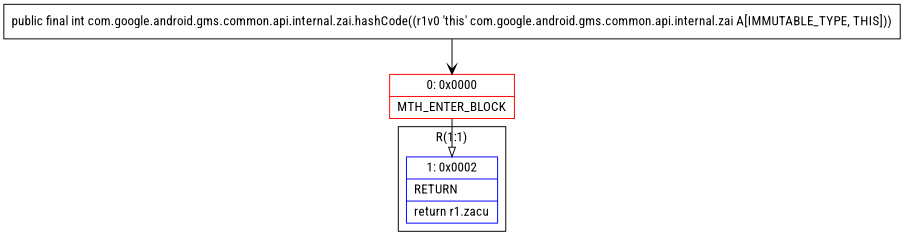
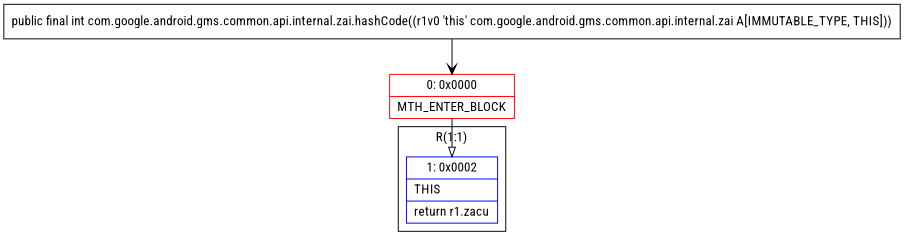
  digraph {
    fontname="Roboto Condensed"
    node [shape=record fontname="Roboto Condensed"]
    edge [fontname="Roboto Condensed"]
-   n1 [color=blue label="{1\:\ 0x0002|RETURN\l|return r1.zacu\l}"]
+   n1 [color=blue label="{1\:\ 0x0002|THIS\l|return r1.zacu\l}"]
    n2 [color=red label="{0\:\ 0x0000|MTH_ENTER_BLOCK\l}"]
    n3 [label="{public final int com.google.android.gms.common.api.internal.zai.hashCode((r1v0 'this' com.google.android.gms.common.api.internal.zai A[IMMUTABLE_TYPE, THIS])) }"]
    subgraph cluster_1 {
      label="R(1:1)"
      n1
    }
    n2 -> n1 [arrowhead=onormal]
    n3 -> n2 [arrowhead=vee]
  }
